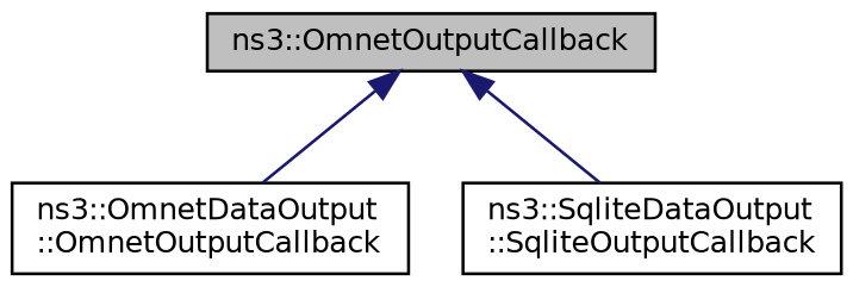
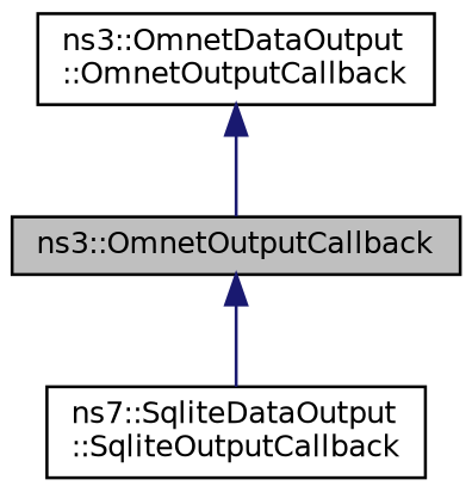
  digraph {
    rankdir=TB
    node [color=black fillcolor=white fontname=Helvetica fontsize=10 shape=record style=filled]
    edge [color=midnightblue dir=back fontname=Helvetica fontsize=10 labelfontname=Helvetica labelfontsize=10 style=solid]
    n1 [fillcolor=grey75 fontcolor=black height=0.2 label="ns3::OmnetOutputCallback" width=0.4]
    n2 [height=0.2 label="ns3::OmnetDataOutput\l::OmnetOutputCallback" width=0.4]
-   n3 [height=0.2 label="ns3::SqliteDataOutput\l::SqliteOutputCallback" width=0.4]
-   n1 -> n2
+   n3 [height=0.2 label="ns7::SqliteDataOutput\l::SqliteOutputCallback" width=0.4]
+   n2 -> n1
    n1 -> n3
  }
